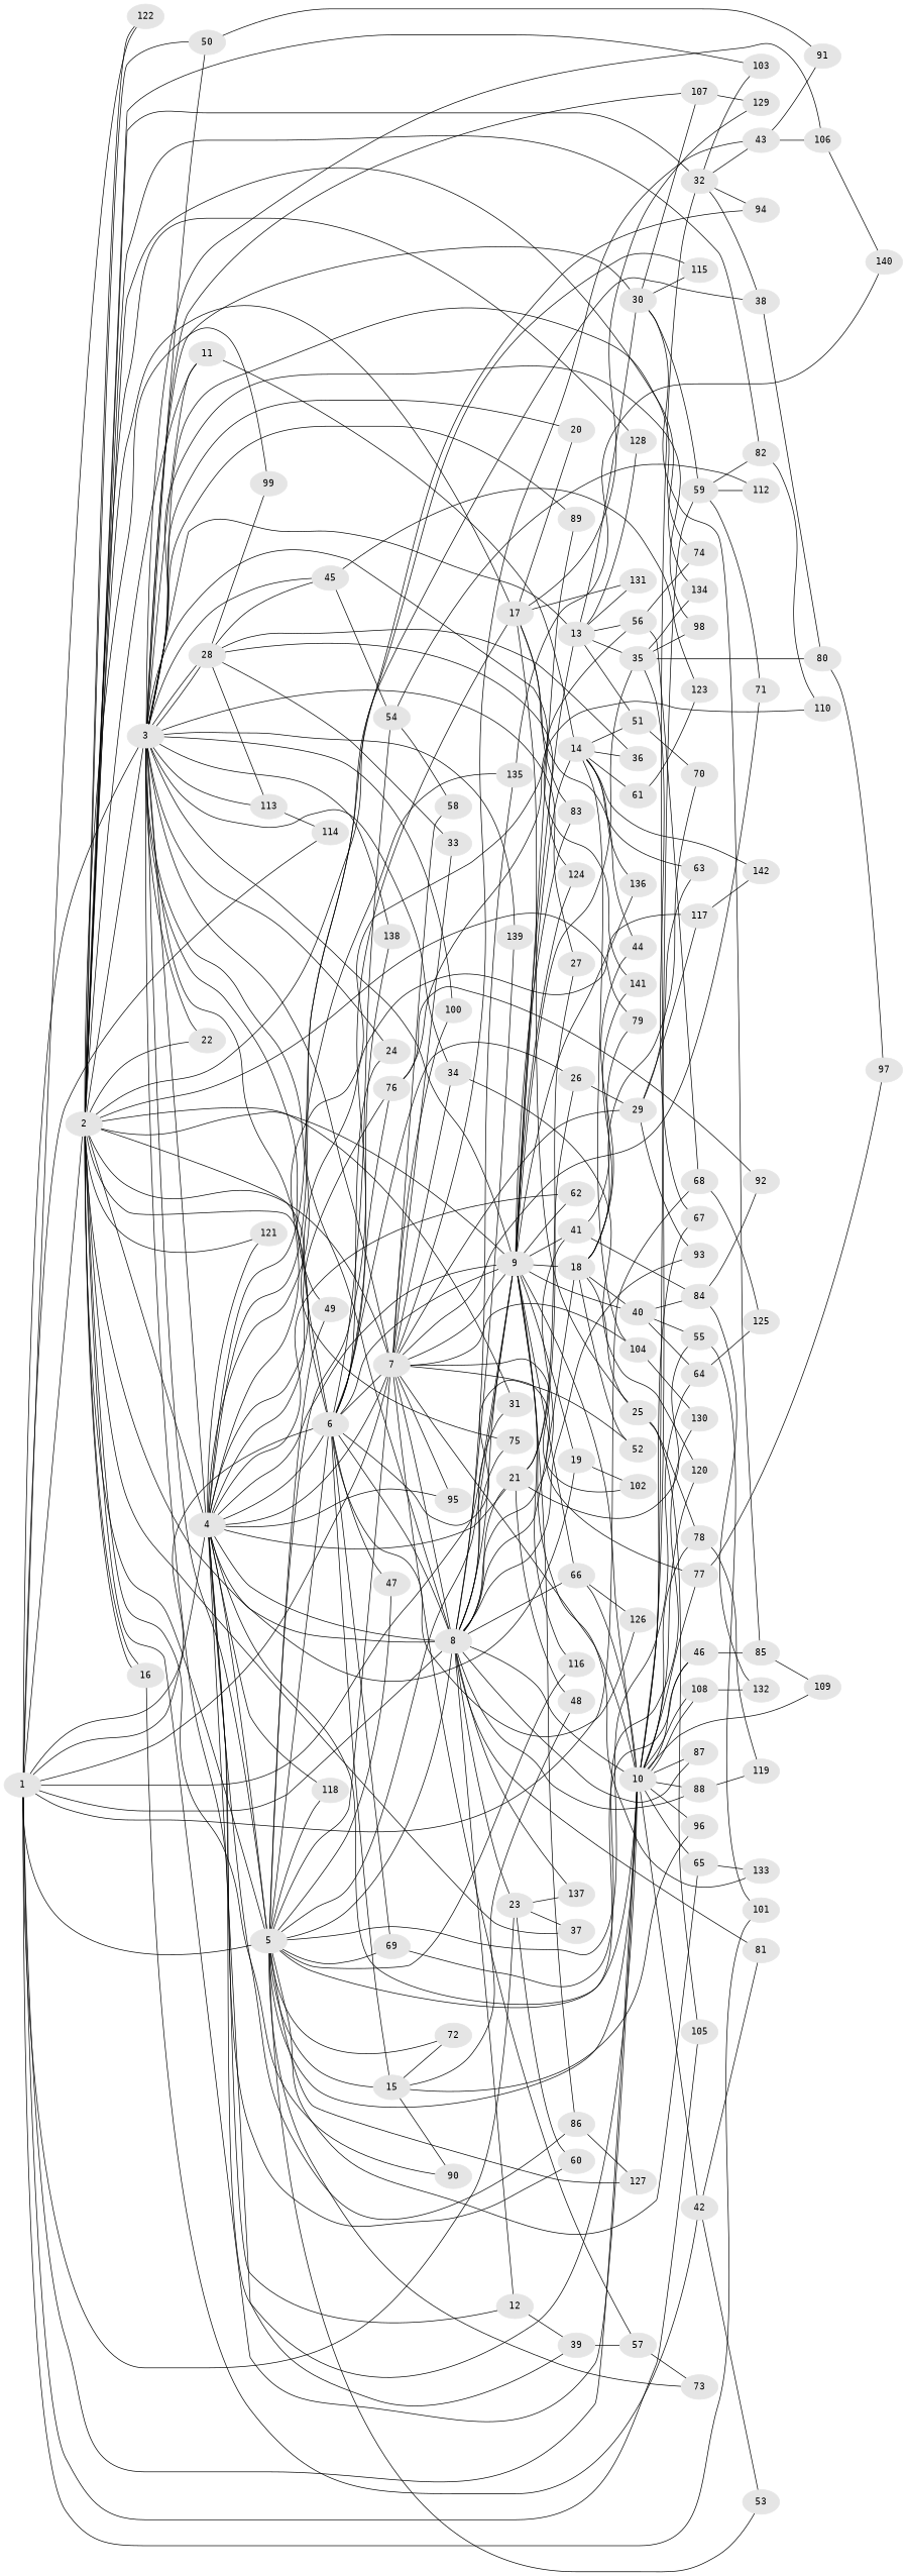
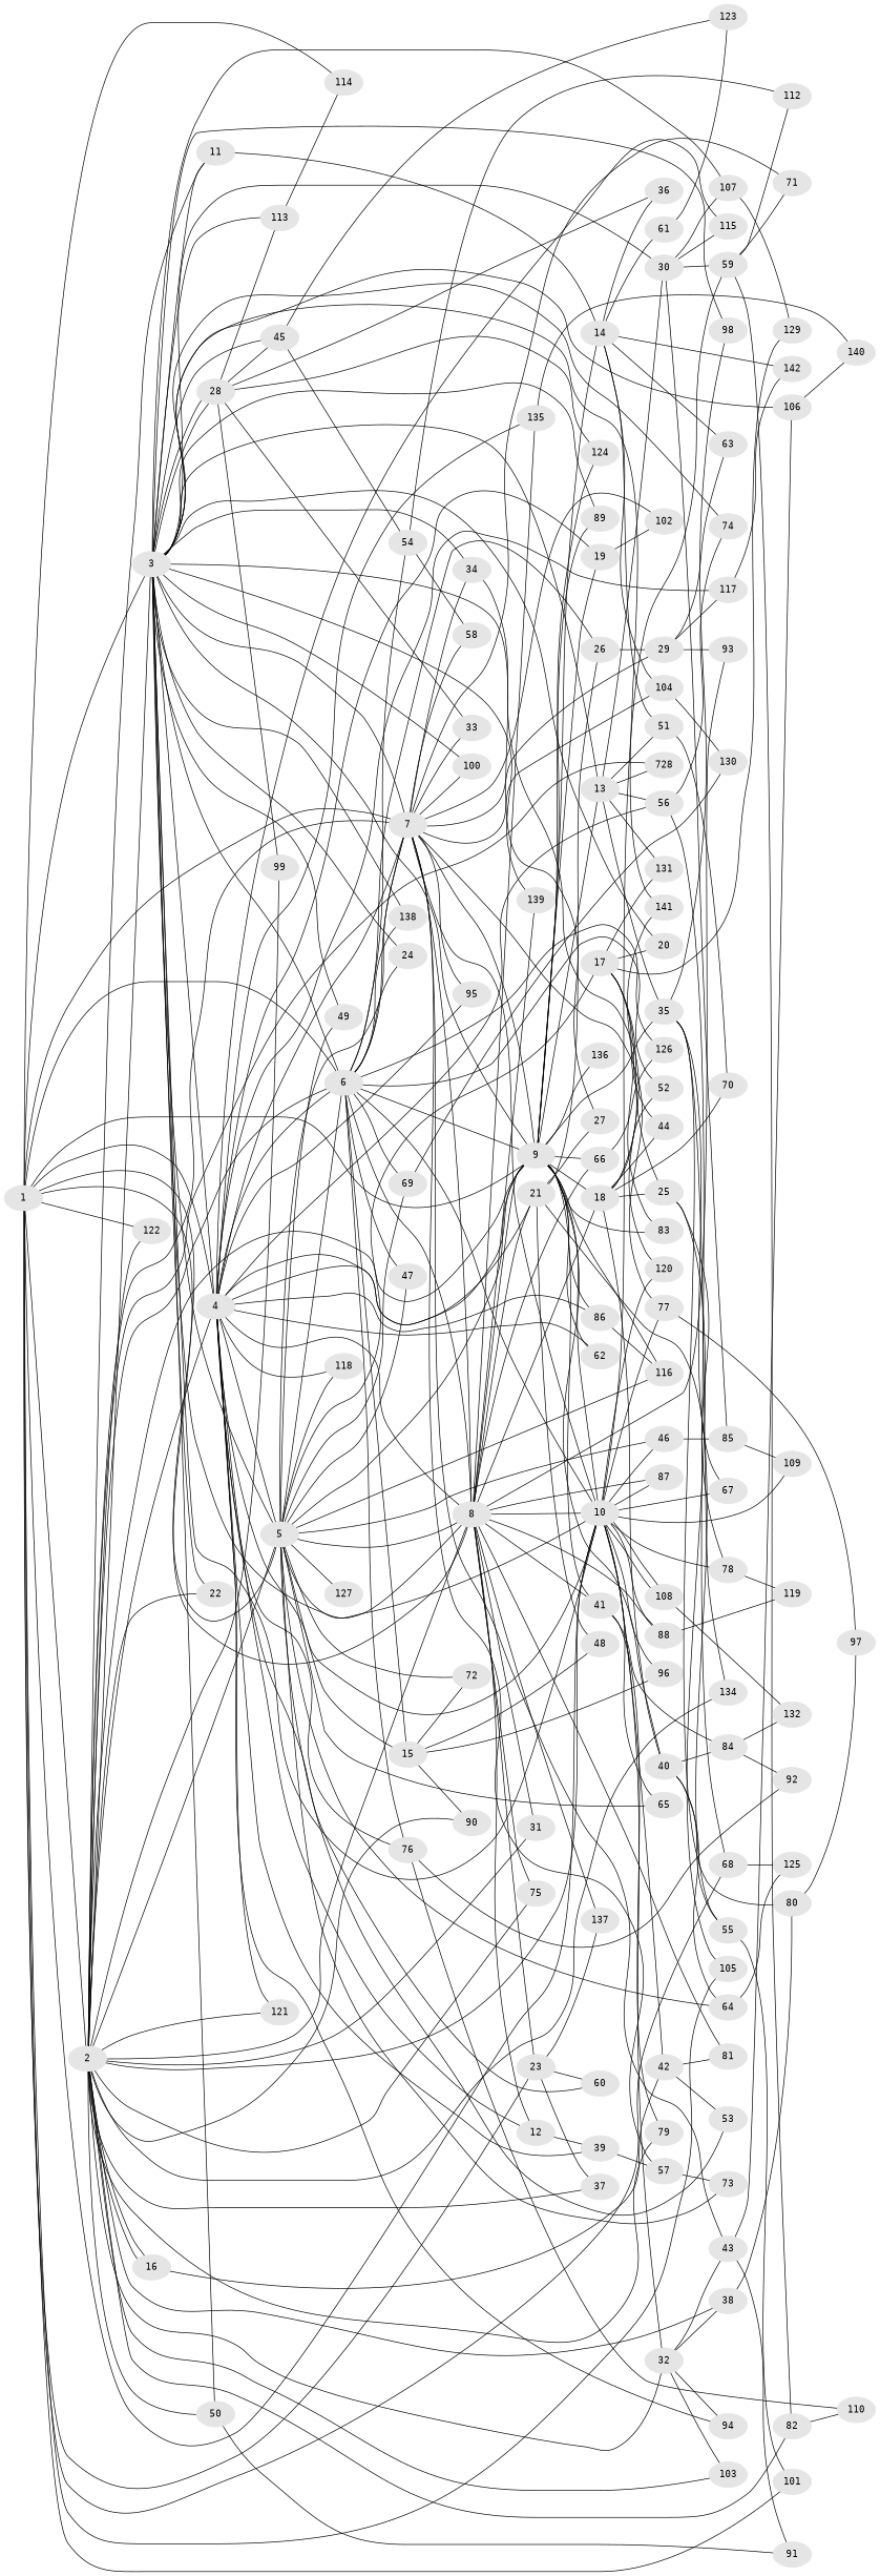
  graph {
    fontname="DejaVu Sans Mono"
    rankdir=LR
    node [color=gray90 fontname="DejaVu Sans Mono" style=filled]
    edge [fontname="DejaVu Sans Mono"]
    1
    2
    3
    4
    5
    6
    7
    8
    9
    10
    23
    68
    101
    105
    114
    122
    11
    16
    17
    22
    31
    32
    37
    38
    50
    75
    79
    82
    90
    99
    103
    121
-   128
+   128 [label=728]
    134
    13
    20
    24
    27
    28
    30
    34
    45
    49
    74
    89
    98
    100
    106
    107
    113
    138
    139
    141
    12
    19
    21
    39
    56
    60
    62
    76
    86
    94
    95
    115
    117
    118
    135
    15
    46
    47
    53
    64
    65
    69
    72
    73
    116
    127
    26
    52
    54
    126
    29
    33
    43
    57
    58
    71
    77
    102
    104
    18
    41
    66
    81
    87
    88
    93
    137
    14
    35
    40
    83
    124
-   133
    136
    42
    59
    67
    78
    96
    108
    109
    120
    125
    131
    25
    44
    129
    80
    91
    61
    123
    110
    51
    36
    85
    140
    48
    55
    92
    142
    130
    112
    63
    97
    70
    84
    119
    132
    1 -- 2
    1 -- 3
    1 -- 4
    1 -- 5
    1 -- 6
    1 -- 7
    1 -- 8
    1 -- 9
    1 -- 10
    1 -- 23
    1 -- 68
    1 -- 101
    1 -- 105
    1 -- 114
    1 -- 122
    2 -- 3
    2 -- 4
    2 -- 5
    2 -- 6
    2 -- 7
    2 -- 8
    2 -- 9
    2 -- 10
    2 -- 122
    2 -- 11
    2 -- 16
    2 -- 16
-   2 -- 17
    2 -- 22
    2 -- 31
    2 -- 32
    2 -- 37
    2 -- 38
    2 -- 50
    2 -- 75
    2 -- 79
    2 -- 82
    2 -- 90
    2 -- 99
    2 -- 103
    2 -- 121
    2 -- 128
    2 -- 134
    3 -- 4
    3 -- 5
    3 -- 6
    3 -- 7
    3 -- 8
    3 -- 9
    3 -- 10
    3 -- 11
    3 -- 22
    3 -- 50
    3 -- 13
    3 -- 20
    3 -- 24
    3 -- 27
    3 -- 28
    3 -- 28
    3 -- 30
    3 -- 34
    3 -- 45
    3 -- 49
    3 -- 74
    3 -- 89
    3 -- 98
    3 -- 100
    3 -- 106
    3 -- 107
    3 -- 113
    3 -- 138
    3 -- 139
    3 -- 141
    4 -- 5
    4 -- 6
    4 -- 7
    4 -- 8
    4 -- 9
    4 -- 10
    4 -- 121
    4 -- 12
    4 -- 19
    4 -- 21
    4 -- 39
    4 -- 56
    4 -- 60
    4 -- 62
    4 -- 76
    4 -- 86
    4 -- 94
    4 -- 95
    4 -- 115
    4 -- 117
    4 -- 118
    4 -- 135
    5 -- 6
    5 -- 7
    5 -- 8
    5 -- 9
    5 -- 10
    5 -- 17
    5 -- 49
    5 -- 118
    5 -- 15
    5 -- 46
    5 -- 47
    5 -- 53
    5 -- 64
    5 -- 65
    5 -- 69
    5 -- 72
    5 -- 73
    5 -- 116
    5 -- 127
    6 -- 7
    6 -- 8
    6 -- 9
-   66 -- 10
+   6 -- 10
    6 -- 24
    6 -- 138
    6 -- 76
    6 -- 15
    6 -- 47
    6 -- 69
    6 -- 26
    6 -- 52
    6 -- 54
    6 -- 126
    7 -- 8
    7 -- 9
    7 -- 10
    7 -- 34
    7 -- 100
    7 -- 95
    7 -- 29
    7 -- 33
    7 -- 43
    7 -- 57
    7 -- 58
    7 -- 71
    7 -- 77
    7 -- 102
    7 -- 104
    8 -- 9
    8 -- 10
    8 -- 23
    8 -- 31
    8 -- 75
    8 -- 139
    8 -- 12
    8 -- 21
    8 -- 135
    8 -- 18
    8 -- 41
    8 -- 66
    8 -- 81
    8 -- 87
    8 -- 88
    8 -- 93
    8 -- 137
    9 -- 10
    9 -- 13
    9 -- 89
    9 -- 19
    9 -- 62
    9 -- 86
    9 -- 116
    9 -- 18
    9 -- 41
    9 -- 66
    9 -- 14
    9 -- 35
    9 -- 40
    9 -- 83
    9 -- 124
-   9 -- 133
    9 -- 136
    10 -- 32
    10 -- 46
    10 -- 65
    10 -- 77
    10 -- 87
    10 -- 88
    10 -- 42
    10 -- 59
    10 -- 67
    10 -- 78
    10 -- 96
    10 -- 108
    10 -- 108
    10 -- 109
    10 -- 120
    23 -- 37
    23 -- 60
    23 -- 137
    68 -- 125
    11 -- 14
    16 -- 42
    17 -- 20
    17 -- 83
    17 -- 131
    17 -- 25
    17 -- 44
    17 -- 129
    32 -- 38
    32 -- 103
    32 -- 94
    32 -- 43
    38 -- 80
    50 -- 91
    82 -- 110
    13 -- 128
    13 -- 30
    13 -- 56
    13 -- 35
    13 -- 131
    13 -- 51
    28 -- 99
    28 -- 45
    28 -- 113
    28 -- 33
    28 -- 124
    28 -- 36
    30 -- 107
    30 -- 115
    30 -- 59
    30 -- 85
    34 -- 120
    45 -- 54
    45 -- 123
    106 -- 140
    107 -- 129
    113 -- 114
    12 -- 39
    19 -- 102
    21 -- 27
    21 -- 26
    21 -- 48
    21 -- 55
    39 -- 57
    56 -- 68
    56 -- 74
    76 -- 110
    76 -- 92
-   86 -- 127
+   86 -- 116
    117 -- 142
    135 -- 140
    15 -- 90
    15 -- 72
    15 -- 96
    15 -- 48
    46 -- 85
    64 -- 125
-   65 -- 133
    69 -- 130
    26 -- 29
    54 -- 58
    54 -- 112
    29 -- 117
    29 -- 93
    29 -- 63
    43 -- 106
    43 -- 91
    57 -- 73
    77 -- 97
    104 -- 130
    18 -- 141
    18 -- 52
    18 -- 40
    18 -- 25
    18 -- 44
    18 -- 70
    41 -- 79
    41 -- 84
    66 -- 126
    88 -- 119
    14 -- 104
-   14 -- 136
    14 -- 61
    14 -- 51
    14 -- 36
    14 -- 142
    14 -- 63
    35 -- 134
    35 -- 98
    35 -- 67
    35 -- 80
    40 -- 64
    40 -- 55
    40 -- 84
    42 -- 53
    42 -- 81
    59 -- 82
    59 -- 71
    59 -- 112
    78 -- 119
    108 -- 132
    25 -- 105
    25 -- 78
    80 -- 97
    61 -- 123
    51 -- 70
    85 -- 109
    55 -- 101
    84 -- 92
    84 -- 132
  }
